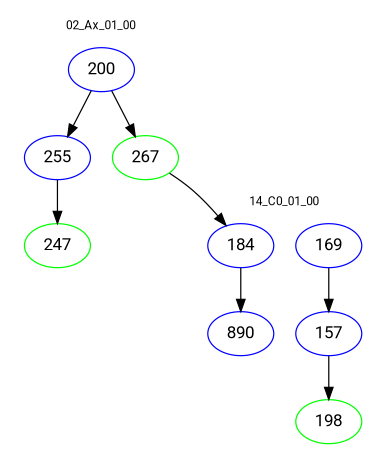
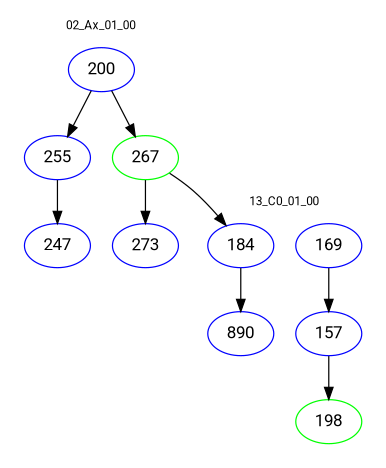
  digraph {
    fontname=Roboto
    node [color=blue fontname=Roboto]
    edge [color=black fontname=Roboto]
    n1 [label=200]
    n2 [label=255]
    n3 [color=green label=267]
-   n4 [color=green label=247]
+   n4 [label=247]
+   n5 [label=273]
    n6 [label=169]
    n7 [label=157]
    n8 [label=184]
    n9 [color=green label=198]
    n10 [label=890]
    subgraph cluster_1 {
      color=white
      fontsize=10
      label="02_Ax_01_00"
      n1
      n2
      n3
      n4
+     n5
    }
    subgraph cluster_2 {
      color=white
      fontsize=10
-     label="14_C0_01_00"
+     label="13_C0_01_00"
      n6
      n7
      n8
      n9
      n10
    }
    n1 -> n2
    n1 -> n3
    n2 -> n4
+   n3 -> n5
    n3 -> n8
    n6 -> n7
    n7 -> n9
    n8 -> n10
  }
